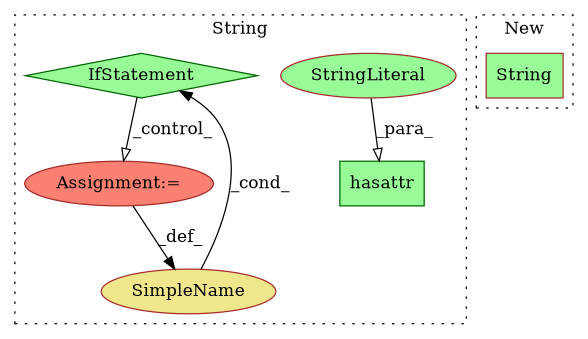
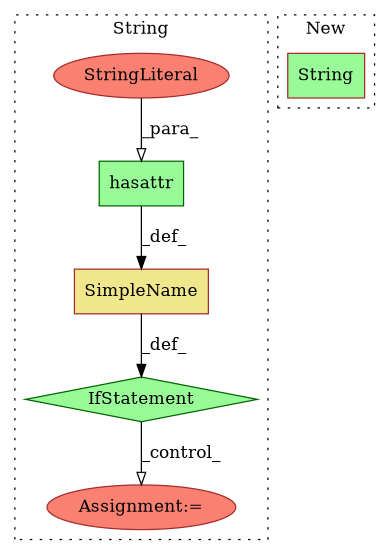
  digraph {
    node [a=32 color=brown fillcolor=palegreen shape=ellipse style=filled]
    edge [arrowhead=normal]
    n1 [color=darkgreen l="8,1" label=hasattr s="5162,5181" shape=box]
-   n2 [a=45 l=9 label=StringLiteral s=5172]
+   n2 [a=45 fillcolor=salmon l=9 label=StringLiteral s=5172]
    n3 [a=25 color=darkgreen l="4,2" label=IfStatement s="5158,5182" shape=diamond]
    n4 [a=7 fillcolor=salmon l=2 label="Assignment:=" s=5197]
-   n5 [a=42 fillcolor=khaki label=SimpleName]
+   n5 [a=42 fillcolor=khaki label=SimpleName shape=box]
    n6 [l="7,1" label=String s="5839,5847" shape=box]
    subgraph cluster_1 {
      label=String
      style=dotted
      n1
      n2
      n3
      n4
      n5
    }
    subgraph cluster_2 {
      label=New
      style=dotted
      n6
    }
-   n4 -> n5 [label=_def_]
+   n1 -> n5 [label=_def_]
    n2 -> n1 [arrowhead=onormal label=_para_]
    n3 -> n4 [arrowhead=onormal label=_control_]
-   n5 -> n3 [label=_cond_]
+   n5 -> n3 [label=_def_]
  }
